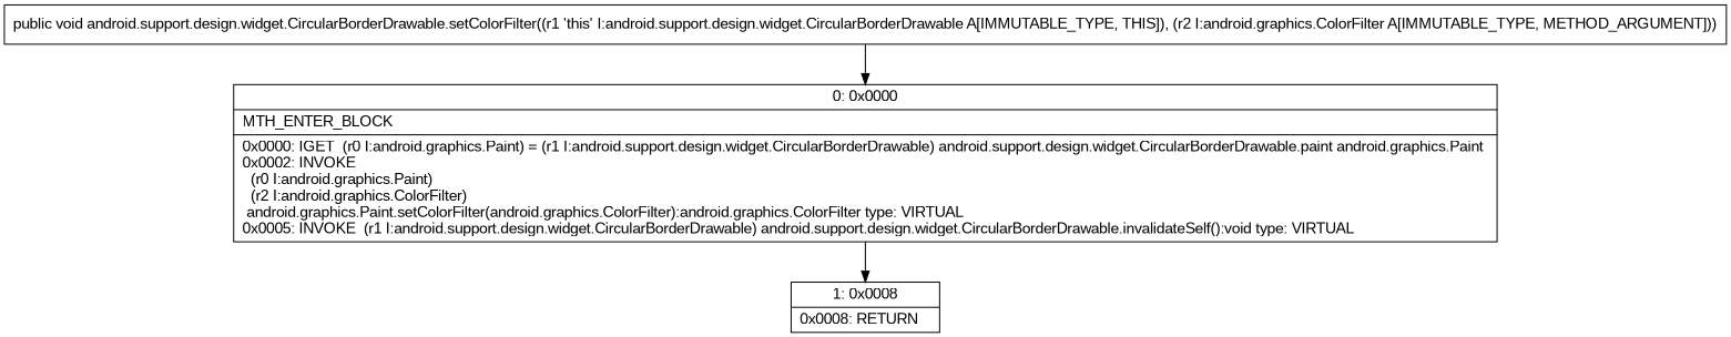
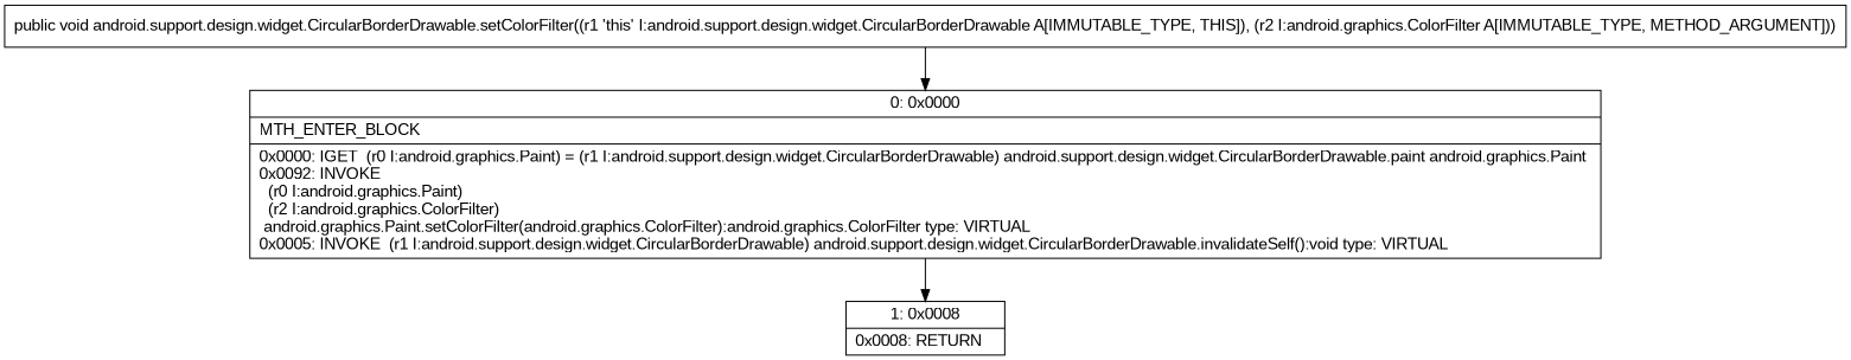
  digraph {
    fontname="Liberation Sans"
    node [shape=record fontname="Liberation Sans"]
    edge [fontname="Liberation Sans"]
-   n1 [label="{0\:\ 0x0000|MTH_ENTER_BLOCK\l|0x0000: IGET  (r0 I:android.graphics.Paint) = (r1 I:android.support.design.widget.CircularBorderDrawable) android.support.design.widget.CircularBorderDrawable.paint android.graphics.Paint \l0x0002: INVOKE  \l  (r0 I:android.graphics.Paint)\l  (r2 I:android.graphics.ColorFilter)\l android.graphics.Paint.setColorFilter(android.graphics.ColorFilter):android.graphics.ColorFilter type: VIRTUAL \l0x0005: INVOKE  (r1 I:android.support.design.widget.CircularBorderDrawable) android.support.design.widget.CircularBorderDrawable.invalidateSelf():void type: VIRTUAL \l}"]
+   n1 [label="{0\:\ 0x0000|MTH_ENTER_BLOCK\l|0x0000: IGET  (r0 I:android.graphics.Paint) = (r1 I:android.support.design.widget.CircularBorderDrawable) android.support.design.widget.CircularBorderDrawable.paint android.graphics.Paint \l0x0092: INVOKE  \l  (r0 I:android.graphics.Paint)\l  (r2 I:android.graphics.ColorFilter)\l android.graphics.Paint.setColorFilter(android.graphics.ColorFilter):android.graphics.ColorFilter type: VIRTUAL \l0x0005: INVOKE  (r1 I:android.support.design.widget.CircularBorderDrawable) android.support.design.widget.CircularBorderDrawable.invalidateSelf():void type: VIRTUAL \l}"]
    n2 [label="{1\:\ 0x0008|0x0008: RETURN   \l}"]
    n3 [label="{public void android.support.design.widget.CircularBorderDrawable.setColorFilter((r1 'this' I:android.support.design.widget.CircularBorderDrawable A[IMMUTABLE_TYPE, THIS]), (r2 I:android.graphics.ColorFilter A[IMMUTABLE_TYPE, METHOD_ARGUMENT])) }"]
    n1 -> n2
    n3 -> n1
  }
